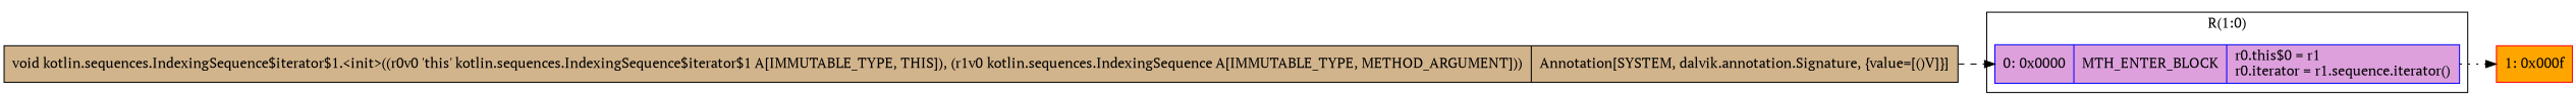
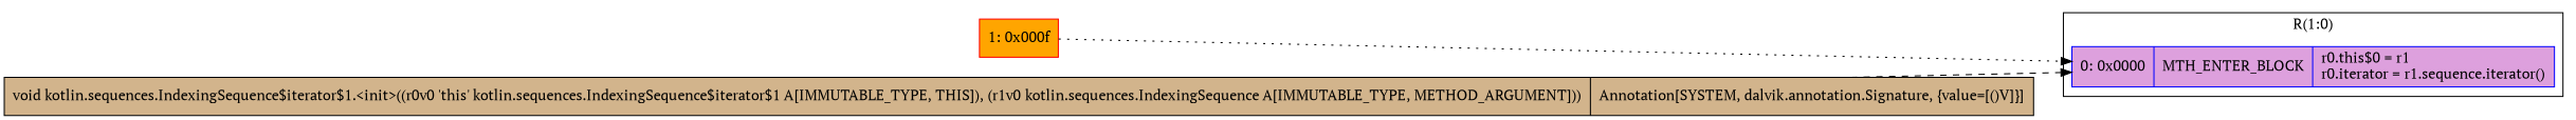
  digraph {
    rankdir=LR
    fontname="PT Serif"
    node [shape=record style=filled fontname="PT Serif"]
    edge [color=black fontname="PT Serif"]
    n1 [color=blue label="{0\:\ 0x0000|MTH_ENTER_BLOCK\l|r0.this$0 = r1\lr0.iterator = r1.sequence.iterator()\l}" fillcolor=plum]
    n2 [color=red label="{1\:\ 0x000f}" fillcolor=orange]
    n3 [label="{void kotlin.sequences.IndexingSequence$iterator$1.\<init\>((r0v0 'this' kotlin.sequences.IndexingSequence$iterator$1 A[IMMUTABLE_TYPE, THIS]), (r1v0 kotlin.sequences.IndexingSequence A[IMMUTABLE_TYPE, METHOD_ARGUMENT]))  | Annotation[SYSTEM, dalvik.annotation.Signature, \{value=[()V]\}]\l}" fillcolor=tan]
    subgraph cluster_1 {
      label="R(1:0)"
      n1
    }
-   n1 -> n2 [style=dotted]
+   n2 -> n1 [style=dotted]
    n3 -> n1 [style=dashed]
  }
